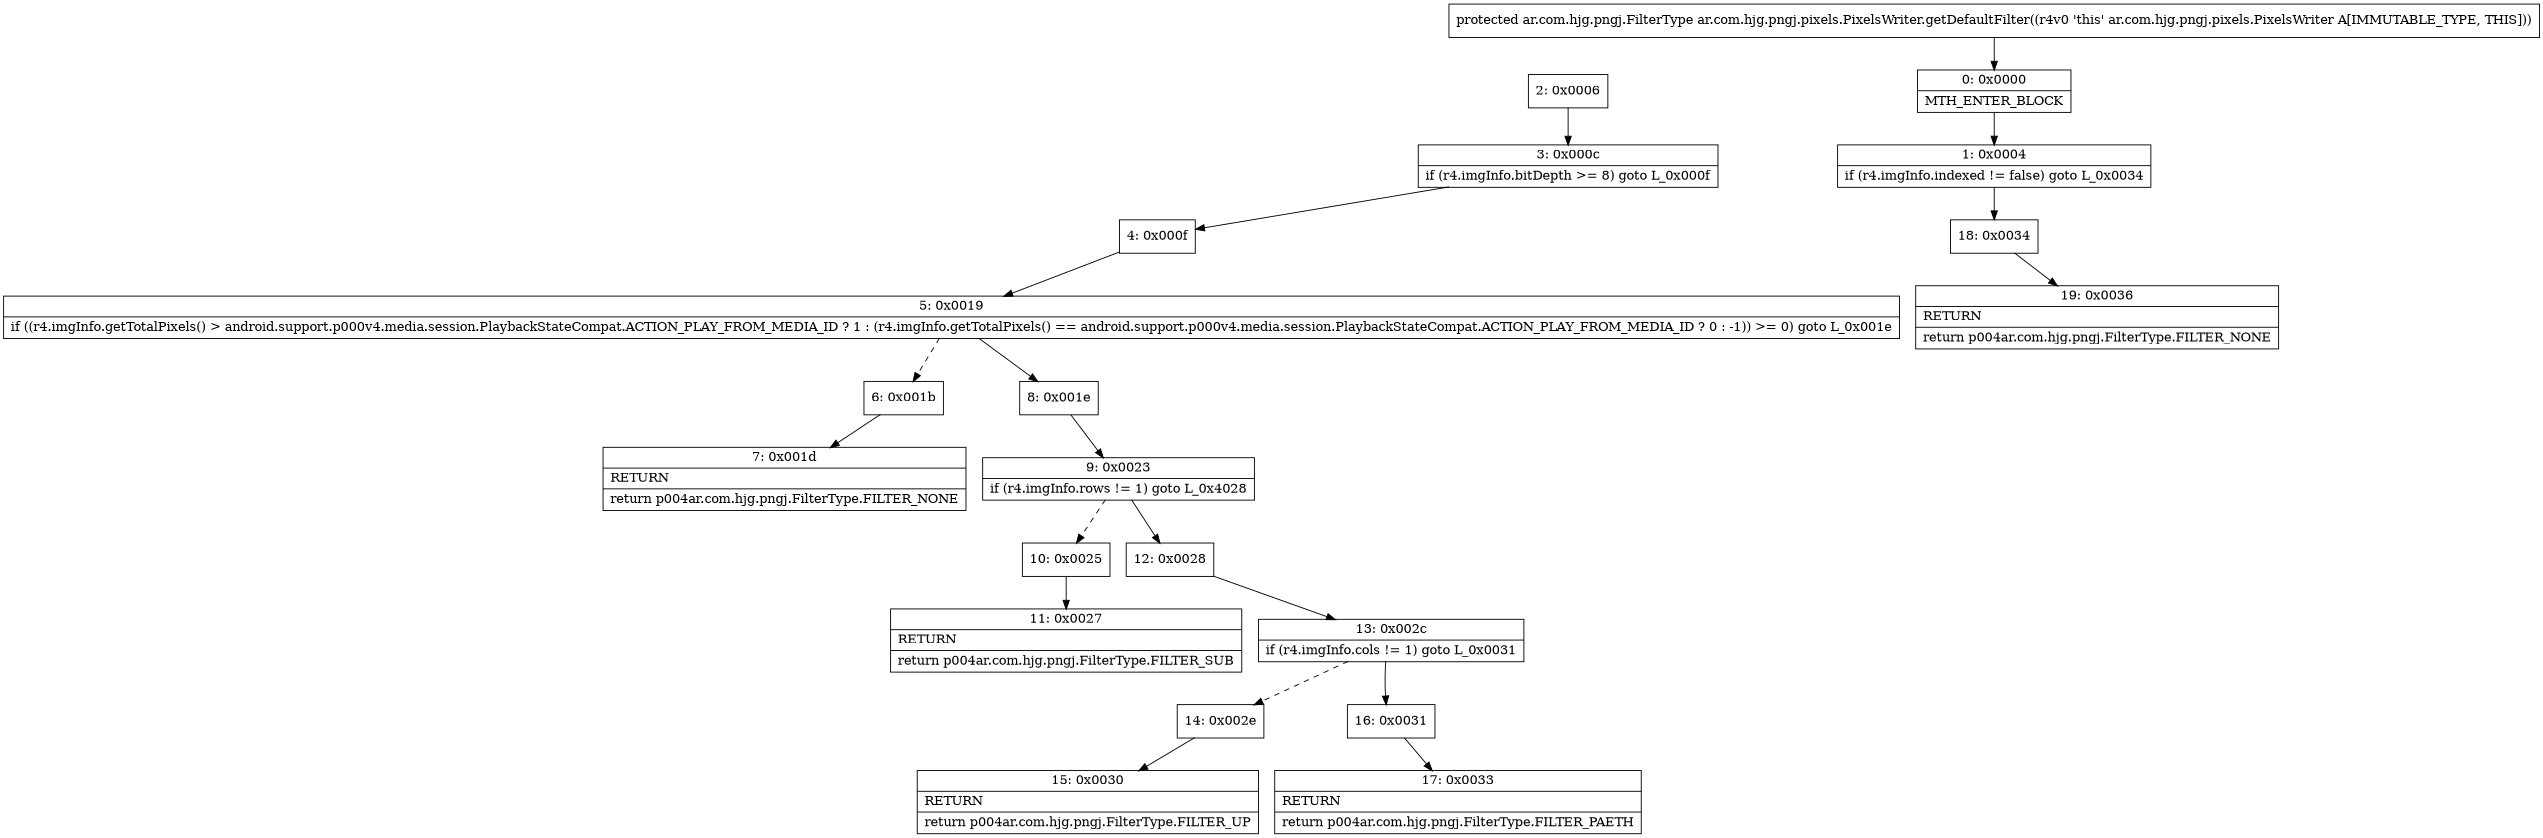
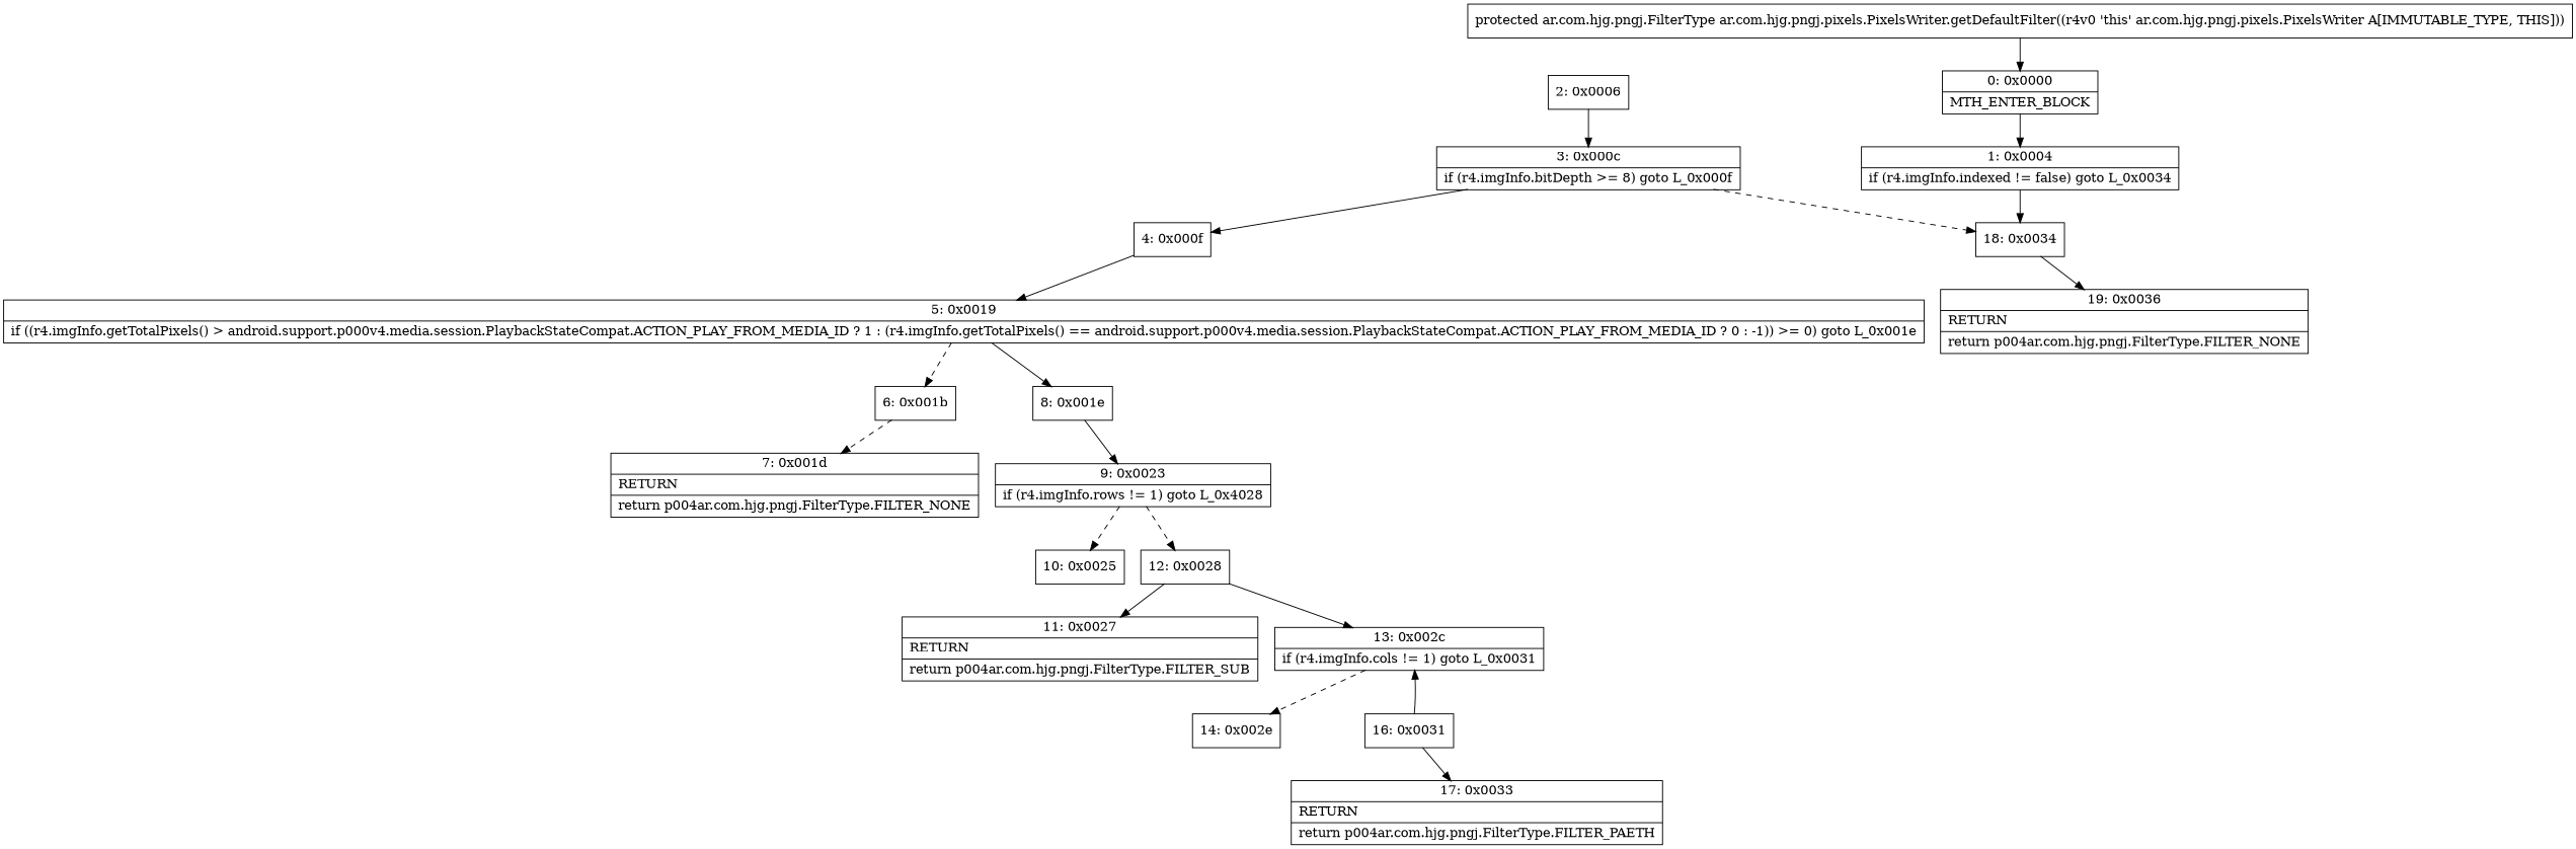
  digraph {
    node [shape=record]
    n1 [label="{0\:\ 0x0000|MTH_ENTER_BLOCK\l}"]
    n2 [label="{1\:\ 0x0004|if (r4.imgInfo.indexed != false) goto L_0x0034\l}"]
    n3 [label="{18\:\ 0x0034}"]
    n4 [label="{2\:\ 0x0006}"]
    n5 [label="{3\:\ 0x000c|if (r4.imgInfo.bitDepth \>= 8) goto L_0x000f\l}"]
    n6 [label="{19\:\ 0x0036|RETURN\l|return p004ar.com.hjg.pngj.FilterType.FILTER_NONE\l}"]
    n7 [label="{4\:\ 0x000f}"]
    n8 [label="{5\:\ 0x0019|if ((r4.imgInfo.getTotalPixels() \> android.support.p000v4.media.session.PlaybackStateCompat.ACTION_PLAY_FROM_MEDIA_ID ? 1 : (r4.imgInfo.getTotalPixels() == android.support.p000v4.media.session.PlaybackStateCompat.ACTION_PLAY_FROM_MEDIA_ID ? 0 : \-1)) \>= 0) goto L_0x001e\l}"]
    n9 [label="{6\:\ 0x001b}"]
    n10 [label="{8\:\ 0x001e}"]
    n11 [label="{7\:\ 0x001d|RETURN\l|return p004ar.com.hjg.pngj.FilterType.FILTER_NONE\l}"]
    n12 [label="{9\:\ 0x0023|if (r4.imgInfo.rows != 1) goto L_0x4028\l}"]
    n13 [label="{10\:\ 0x0025}"]
    n14 [label="{12\:\ 0x0028}"]
    n15 [label="{11\:\ 0x0027|RETURN\l|return p004ar.com.hjg.pngj.FilterType.FILTER_SUB\l}"]
    n16 [label="{13\:\ 0x002c|if (r4.imgInfo.cols != 1) goto L_0x0031\l}"]
    n17 [label="{14\:\ 0x002e}"]
    n18 [label="{16\:\ 0x0031}"]
-   n19 [label="{15\:\ 0x0030|RETURN\l|return p004ar.com.hjg.pngj.FilterType.FILTER_UP\l}"]
    n20 [label="{17\:\ 0x0033|RETURN\l|return p004ar.com.hjg.pngj.FilterType.FILTER_PAETH\l}"]
    n21 [label="{protected ar.com.hjg.pngj.FilterType ar.com.hjg.pngj.pixels.PixelsWriter.getDefaultFilter((r4v0 'this' ar.com.hjg.pngj.pixels.PixelsWriter A[IMMUTABLE_TYPE, THIS])) }"]
    n1 -> n2
    n2 -> n3
    n3 -> n6
    n4 -> n5
+   n5 -> n3 [style=dashed]
    n5 -> n7
    n7 -> n8
    n8 -> n9 [style=dashed]
    n8 -> n10
-   n9 -> n11
+   n9 -> n11 [style=dashed]
    n10 -> n12
    n12 -> n13 [style=dashed]
-   n12 -> n14
-   n13 -> n15
+   n12 -> n14 [style=dashed]
+   n14 -> n15
    n14 -> n16
    n16 -> n17 [style=dashed]
-   n16 -> n18
-   n17 -> n19
+   n18 -> n16
    n18 -> n20
    n21 -> n1
  }
